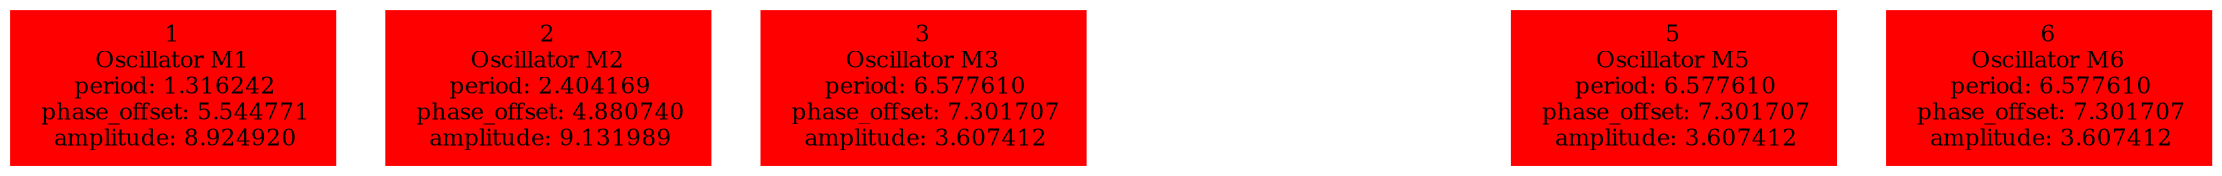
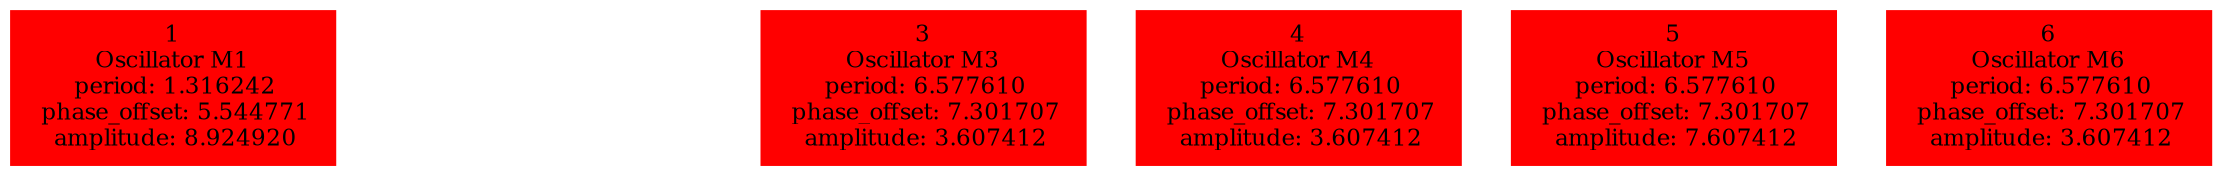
  digraph {
    forcelabels=true
    node [color=red fontsize=8 shape=box style=filled]
    n1 [label=<1<BR />Oscillator M1<BR /> period: 1.316242<BR /> phase_offset: 5.544771<BR /> amplitude: 8.924920>]
-   n2 [label=<2<BR />Oscillator M2<BR /> period: 2.404169<BR /> phase_offset: 4.880740<BR /> amplitude: 9.131989>]
    n3 [label=<3<BR />Oscillator M3<BR /> period: 6.577610<BR /> phase_offset: 7.301707<BR /> amplitude: 3.607412>]
-   n5 [label=<5<BR />Oscillator M5<BR /> period: 6.577610<BR /> phase_offset: 7.301707<BR /> amplitude: 3.607412>]
+   n4 [label=<4<BR />Oscillator M4<BR /> period: 6.577610<BR /> phase_offset: 7.301707<BR /> amplitude: 3.607412>]
+   n5 [label=<5<BR />Oscillator M5<BR /> period: 6.577610<BR /> phase_offset: 7.301707<BR /> amplitude: 7.607412>]
    n6 [label=<6<BR />Oscillator M6<BR /> period: 6.577610<BR /> phase_offset: 7.301707<BR /> amplitude: 3.607412>]
  }
